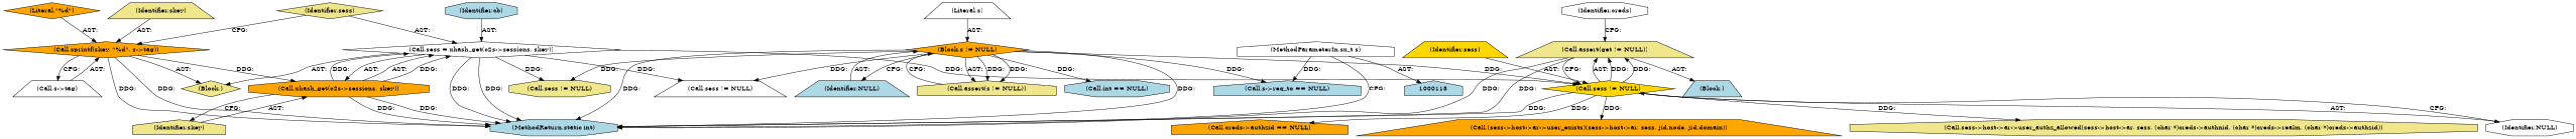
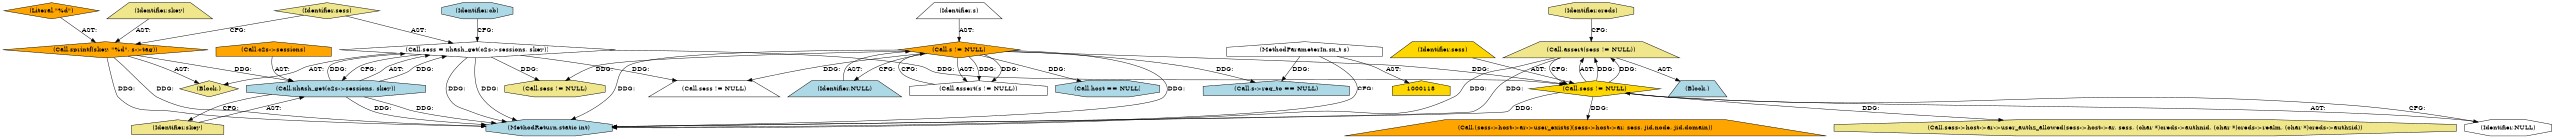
  digraph {
    node [fillcolor=khaki shape=trapezium style=filled]
-   n1 [label="(Call,assert(get != NULL))"]
+   n1 [label="(Call,assert(sess != NULL))"]
    n2 [fillcolor=gold label="(Call,sess != NULL)" shape=diamond]
    n3 [fillcolor=lightblue label="(Block,)"]
    n4 [fillcolor=lightblue label="(MethodReturn,static int)" shape=octagon]
-   n5 [fillcolor=orange label="(Call,creds->authzid == NULL)" shape=house]
    n6 [fillcolor=orange label="(Call,(sess->host->ar->user_exists)(sess->host->ar, sess, jid.node, jid.domain))"]
    n7 [label="(Call,sess->host->ar->user_authz_allowed(sess->host->ar, sess, (char *)creds->authnid, (char *)creds->realm, (char *)creds->authzid))" shape=octagon]
    n8 [fillcolor=white label="(Identifier,NULL)" shape=octagon]
    n9 [fillcolor=white label="(Call,sess = xhash_get(c2s->sessions, skey))" shape=diamond]
-   n10 [fillcolor=orange label="(Call,xhash_get(c2s->sessions, skey))" shape=octagon]
+   n10 [fillcolor=lightblue label="(Call,xhash_get(c2s->sessions, skey))" shape=octagon]
    n11 [label="(Block,)" shape=diamond]
    n12 [label="(Call,sess != NULL)" shape=octagon]
    n13 [fillcolor=white label="(Call,sess != NULL)"]
    n14 [label="(Identifier,skey)" shape=house]
    n15 [fillcolor=orange label="(Call,sprintf(skey, \"%d\", s->tag))" shape=diamond]
-   n16 [fillcolor=white label="(Call,s->tag)"]
-   n17 [fillcolor=orange label="(Block,s != NULL)" shape=diamond]
+   n17 [fillcolor=orange label="(Call,s != NULL)" shape=diamond]
    n18 [fillcolor=lightblue label="(Call,s->req_to == NULL)" shape=house]
    n19 [fillcolor=lightblue label="(Identifier,NULL)"]
-   n20 [label="(Call,assert(s != NULL))" shape=house]
-   n21 [fillcolor=lightblue label="(Call,int == NULL)" shape=octagon]
+   n20 [fillcolor=white label="(Call,assert(s != NULL))" shape=house]
+   n21 [fillcolor=lightblue label="(Call,host == NULL)" shape=octagon]
    n22 [fillcolor=white label="(MethodParameterIn,sx_t s)" shape=house]
-   1000118 [fillcolor=lightblue shape=house]
+   1000118 [fillcolor=gold shape=house]
    n24 [label="(Identifier,sess)" shape=diamond]
    n25 [fillcolor=orange label="(Literal,\"%d\")" shape=diamond]
    n26 [fillcolor=lightblue label="(Identifier,cb)" shape=octagon]
-   n28 [fillcolor=white label="(Literal,s)"]
-   n29 [fillcolor=white label="(Identifier,creds)" shape=octagon]
+   n27 [fillcolor=orange label="(Call,c2s->sessions)" shape=house]
+   n28 [fillcolor=white label="(Identifier,s)"]
+   n29 [label="(Identifier,creds)" shape=octagon]
    n30 [label="(Identifier,skey)"]
    n31 [fillcolor=gold label="(Identifier,sess)"]
    n1 -> n2 [label="CFG: "]
    n1 -> n3 [label="AST: "]
    n1 -> n4 [label="DDG: "]
    n1 -> n4 [label="DDG: "]
    n2 -> n1 [label="AST: "]
    n2 -> n1 [label="DDG: "]
    n2 -> n1 [label="DDG: "]
    n2 -> n4 [label="DDG: "]
-   n2 -> n5 [label="DDG: "]
    n2 -> n6 [label="DDG: "]
    n2 -> n7 [label="DDG: "]
    n2 -> n8 [label="CFG: "]
    n8 -> n2 [label="AST: "]
    n9 -> n2 [label="DDG: "]
    n9 -> n4 [label="DDG: "]
    n9 -> n4 [label="DDG: "]
-   n9 -> n10 [label="AST: "]
+   n9 -> n10 [label="CFG: "]
    n9 -> n11 [label="AST: "]
    n9 -> n12 [label="DDG: "]
    n9 -> n13 [label="DDG: "]
    n10 -> n4 [label="DDG: "]
    n10 -> n4 [label="DDG: "]
    n10 -> n9 [label="AST: "]
    n10 -> n9 [label="DDG: "]
    n10 -> n9 [label="DDG: "]
    n10 -> n14 [label="CFG: "]
    n14 -> n10 [label="AST: "]
    n15 -> n4 [label="DDG: "]
    n15 -> n4 [label="DDG: "]
    n15 -> n10 [label="DDG: "]
    n15 -> n11 [label="AST: "]
-   n15 -> n16 [label="CFG: "]
-   n16 -> n15 [label="AST: "]
    n17 -> n2 [label="DDG: "]
    n17 -> n4 [label="DDG: "]
    n17 -> n4 [label="DDG: "]
    n17 -> n12 [label="DDG: "]
    n17 -> n13 [label="DDG: "]
    n17 -> n18 [label="DDG: "]
    n17 -> n19 [label="CFG: "]
    n17 -> n20 [label="AST: "]
    n17 -> n20 [label="DDG: "]
    n17 -> n20 [label="DDG: "]
    n17 -> n21 [label="DDG: "]
    n19 -> n17 [label="AST: "]
    n20 -> n17 [label="CFG: "]
    n22 -> n4 [label="CFG: "]
    n22 -> n18 [label="DDG: "]
    n22 -> 1000118 [label="AST: "]
    n24 -> n9 [label="AST: "]
    n24 -> n15 [label="CFG: "]
    n25 -> n15 [label="AST: "]
-   n26 -> n9 [label="AST: "]
+   n26 -> n9 [label="CFG: "]
+   n27 -> n10 [label="AST: "]
    n28 -> n17 [label="AST: "]
    n29 -> n1 [label="CFG: "]
    n30 -> n15 [label="AST: "]
    n31 -> n2 [label="AST: "]
  }
